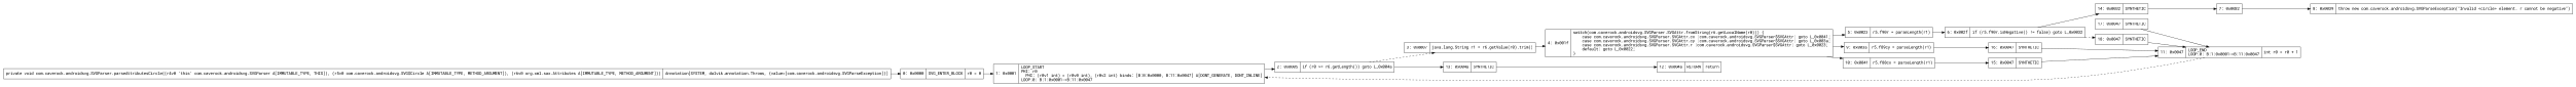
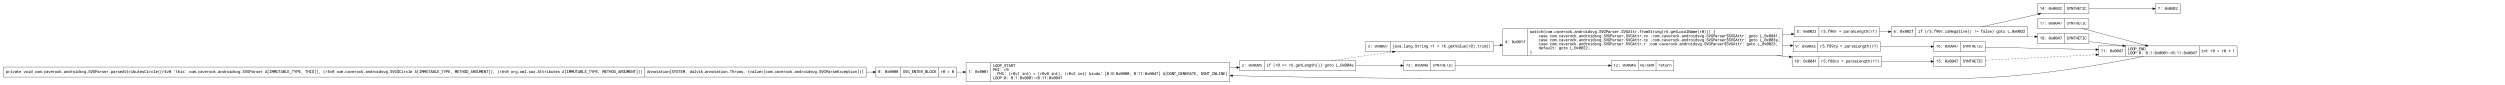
  digraph {
    fontname="Roboto Mono"
    rankdir=LR
    node [fontname="Roboto Mono" shape=record]
    edge [fontname="Roboto Mono"]
    n1 [label="{0\:\ 0x0000|SVG_ENTER_BLOCK\l|r0 = 0\l}"]
    n2 [label="{1\:\ 0x0001|LOOP_START\lPHI: r0 \l  PHI: (r0v1 int) = (r0v0 int), (r0v2 int) binds: [B:0:0x0000, B:11:0x0047] A[DONT_GENERATE, DONT_INLINE]\lLOOP:0: B:1:0x0001\-\>B:11:0x0047\l}"]
    n3 [label="{2\:\ 0x0005|if (r0 \>= r6.getLength()) goto L_0x004a\l}"]
    n4 [label="{3\:\ 0x0007|java.lang.String r1 = r6.getValue(r0).trim()\l}"]
    n5 [label="{13\:\ 0x004a|SYNTHETIC\l}"]
    n6 [label="{4\:\ 0x001f|switch(com.caverock.androidsvg.SVGParser.SVGAttr.fromString(r6.getLocalName(r0))) \{\l    case com.caverock.androidsvg.SVGParser.SVGAttr.cx :com.caverock.androidsvg.SVGParser$SVGAttr: goto L_0x0041;\l    case com.caverock.androidsvg.SVGParser.SVGAttr.cy :com.caverock.androidsvg.SVGParser$SVGAttr: goto L_0x003a;\l    case com.caverock.androidsvg.SVGParser.SVGAttr.r :com.caverock.androidsvg.SVGParser$SVGAttr: goto L_0x0023;\l    default: goto L_0x0022;\l\}\l}"]
    n7 [label="{12\:\ 0x004a|RETURN\l|return\l}"]
    n8 [label="{5\:\ 0x0023|r5.f90r = parseLength(r1)\l}"]
    n9 [label="{9\:\ 0x003a|r5.f89cy = parseLength(r1)\l}"]
    n10 [label="{10\:\ 0x0041|r5.f88cx = parseLength(r1)\l}"]
    n11 [label="{6\:\ 0x002f|if (r5.f90r.isNegative() != false) goto L_0x0032\l}"]
    n12 [label="{16\:\ 0x0047|SYNTHETIC\l}"]
    n13 [label="{15\:\ 0x0047|SYNTHETIC\l}"]
    n14 [label="{17\:\ 0x0047|SYNTHETIC\l}"]
    n15 [label="{11\:\ 0x0047|LOOP_END\lLOOP:0: B:1:0x0001\-\>B:11:0x0047\l|int r0 = r0 + 1\l}"]
    n16 [label="{14\:\ 0x0032|SYNTHETIC\l}"]
    n17 [label="{18\:\ 0x0047|SYNTHETIC\l}"]
    n18 [label="{7\:\ 0x0032}"]
-   n19 [label="{8\:\ 0x0039|throw new com.caverock.androidsvg.SVGParseException(\"Invalid \<circle\> element. r cannot be negative\")\l}"]
    n20 [label="{private void com.caverock.androidsvg.SVGParser.parseAttributesCircle((r4v0 'this' com.caverock.androidsvg.SVGParser A[IMMUTABLE_TYPE, THIS]), (r5v0 com.caverock.androidsvg.SVG$Circle A[IMMUTABLE_TYPE, METHOD_ARGUMENT]), (r6v0 org.xml.sax.Attributes A[IMMUTABLE_TYPE, METHOD_ARGUMENT]))  | Annotation[SYSTEM, dalvik.annotation.Throws, \{value=[com.caverock.androidsvg.SVGParseException]\}]\l}"]
    n1 -> n2
    n2 -> n3
    n3 -> n4 [style=dashed]
    n3 -> n5
    n4 -> n6
    n5 -> n7
    n6 -> n8
    n6 -> n9
    n6 -> n10
    n8 -> n11
    n9 -> n12
    n10 -> n13
    n11 -> n16
    n11 -> n17 [style=dashed]
    n12 -> n15
-   n13 -> n15
+   n13 -> n15 [style=dashed]
    n14 -> n15
-   n15 -> n2 [style=dashed]
+   n15 -> n2
    n16 -> n18
    n17 -> n15
-   n18 -> n19
    n20 -> n1
  }
